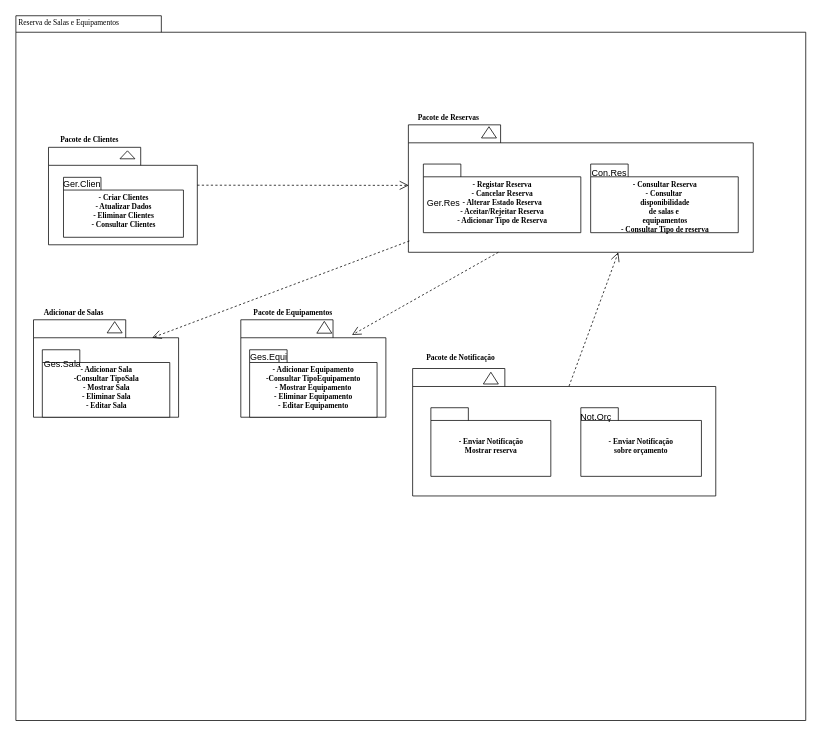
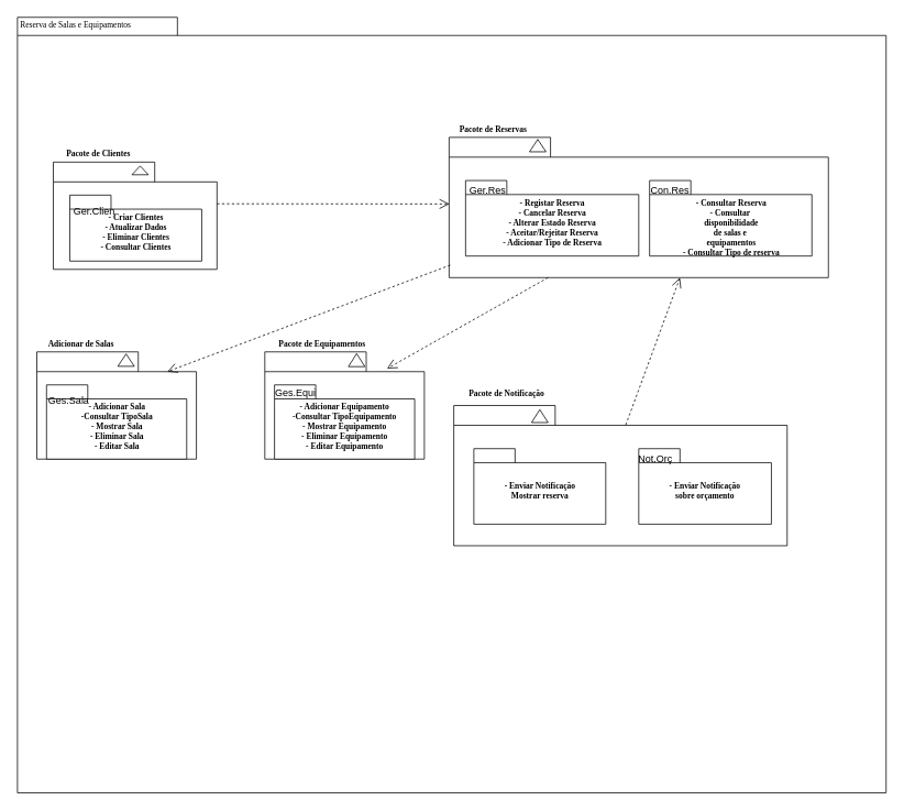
  <mxCell id="0" />
  <mxCell id="1" parent="0" />
  <mxCell id="2" value="" style="shape=folder;fontStyle=1;spacingTop=10;tabWidth=194;tabHeight=22;tabPosition=left;html=1;rounded=0;shadow=0;comic=0;labelBackgroundColor=none;strokeWidth=1;fillColor=none;fontFamily=Verdana;fontSize=10;align=center;" parent="1" vertex="1"><mxGeometry x="20.5" y="20.5" width="1053.5" height="940" as="geometry" /></mxCell>
  <mxCell id="3" value="" style="group" parent="1" vertex="1" connectable="0"><mxGeometry x="64" y="196" width="198.5" height="130" as="geometry" /></mxCell>
  <mxCell id="4" value="" style="shape=folder;fontStyle=1;spacingTop=10;tabWidth=123;tabHeight=24;tabPosition=left;html=1;rounded=0;shadow=0;comic=0;labelBackgroundColor=none;strokeWidth=1;fontFamily=Verdana;fontSize=10;align=center;" parent="3" vertex="1"><mxGeometry width="198.5" height="130" as="geometry" /></mxCell>
  <mxCell id="5" value="" style="triangle;whiteSpace=wrap;html=1;rounded=0;shadow=0;comic=0;labelBackgroundColor=none;strokeWidth=1;fontFamily=Verdana;fontSize=10;align=center;rotation=-90;" parent="3" vertex="1"><mxGeometry x="100" width="10.63" height="20" as="geometry" /></mxCell>
  <mxCell id="6" value="&lt;div&gt;- Criar Clientes&lt;/div&gt;&lt;div&gt;- Atualizar Dados&lt;/div&gt;&lt;div&gt;- Eliminar Clientes&lt;/div&gt;&lt;div&gt;- Consultar Clientes&lt;/div&gt;" style="shape=folder;fontStyle=1;spacingTop=10;tabWidth=50;tabHeight=17;tabPosition=left;html=1;rounded=0;shadow=0;comic=0;labelBackgroundColor=none;strokeWidth=1;fontFamily=Verdana;fontSize=10;align=center;" parent="3" vertex="1"><mxGeometry x="20" y="40" width="160" height="80" as="geometry" /></mxCell>
- <mxCell id="7" value="Ger.Clien" style="text;html=1;align=center;verticalAlign=middle;whiteSpace=wrap;rounded=0;" vertex="1" parent="3"><mxGeometry x="20" y="40" width="50" height="20" as="geometry" /></mxCell>
+ <mxCell id="7" value="Ger.Clien" style="text;html=1;align=center;verticalAlign=middle;whiteSpace=wrap;rounded=0;" vertex="1" parent="3"><mxGeometry x="25" y="50" width="50" height="20" as="geometry" /></mxCell>
  <mxCell id="8" value="" style="group" parent="1" vertex="1" connectable="0"><mxGeometry x="544" y="166" width="460" height="170" as="geometry" /></mxCell>
  <mxCell id="9" value="" style="shape=folder;fontStyle=1;spacingTop=10;tabWidth=123;tabHeight=24;tabPosition=left;html=1;rounded=0;shadow=0;comic=0;labelBackgroundColor=none;strokeWidth=1;fontFamily=Verdana;fontSize=10;align=center;" parent="8" vertex="1"><mxGeometry width="460.0" height="170.0" as="geometry" /></mxCell>
  <mxCell id="10" value="- Registar Reserva&lt;div&gt;- Cancelar Reserva&lt;/div&gt;&lt;div&gt;- Alterar Estado Reserva&lt;/div&gt;&lt;div&gt;- Aceitar/Rejeitar Reserva&lt;/div&gt;&lt;div&gt;- Adicionar Tipo de Reserva&lt;/div&gt;" style="shape=folder;fontStyle=1;spacingTop=10;tabWidth=50;tabHeight=17;tabPosition=left;html=1;rounded=0;shadow=0;comic=0;labelBackgroundColor=none;strokeWidth=1;fontFamily=Verdana;fontSize=10;align=center;" parent="8" vertex="1"><mxGeometry x="20" y="52.31" width="210" height="91.54" as="geometry" /></mxCell>
  <mxCell id="11" value="&lt;div&gt;&lt;br&gt;&lt;/div&gt;&lt;div&gt;- Consultar Reserva&lt;/div&gt;- Consultar&amp;nbsp;&lt;div&gt;disponibilidade&lt;/div&gt;&lt;div&gt;de salas e&amp;nbsp;&lt;/div&gt;&lt;div&gt;equipamentos&lt;/div&gt;&lt;div&gt;- Consultar Tipo de reserva&lt;/div&gt;" style="shape=folder;fontStyle=1;spacingTop=10;tabWidth=50;tabHeight=17;tabPosition=left;html=1;rounded=0;shadow=0;comic=0;labelBackgroundColor=none;strokeWidth=1;fontFamily=Verdana;fontSize=10;align=center;" parent="8" vertex="1"><mxGeometry x="243.14" y="52.31" width="196.86" height="91.54" as="geometry" /></mxCell>
- <mxCell id="12" value="Ger.Res" style="text;html=1;align=center;verticalAlign=middle;whiteSpace=wrap;rounded=0;" vertex="1" parent="8"><mxGeometry x="23.82" y="92.31" width="46.18" height="26.15" as="geometry" /></mxCell>
+ <mxCell id="12" value="Ger.Res" style="text;html=1;align=center;verticalAlign=middle;whiteSpace=wrap;rounded=0;" vertex="1" parent="8"><mxGeometry x="23.82" y="52.31" width="46.18" height="26.15" as="geometry" /></mxCell>
  <mxCell id="13" value="Con.Res" style="text;html=1;align=center;verticalAlign=middle;whiteSpace=wrap;rounded=0;" vertex="1" parent="8"><mxGeometry x="235.75" y="52.31" width="64.25" height="26.15" as="geometry" /></mxCell>
  <mxCell id="14" value="" style="triangle;whiteSpace=wrap;html=1;rounded=0;shadow=0;comic=0;labelBackgroundColor=none;strokeWidth=1;fontFamily=Verdana;fontSize=10;align=center;rotation=-90;" vertex="1" parent="8"><mxGeometry x="100" width="15" height="20" as="geometry" /></mxCell>
  <mxCell id="15" value="" style="shape=folder;fontStyle=1;spacingTop=10;tabWidth=123;tabHeight=24;tabPosition=left;html=1;rounded=0;shadow=0;comic=0;labelBackgroundColor=none;strokeWidth=1;fontFamily=Verdana;fontSize=10;align=center;" parent="1" vertex="1"><mxGeometry x="44" y="426" width="193.5" height="130" as="geometry" /></mxCell>
  <mxCell id="16" value="- Adicionar Sala&lt;div&gt;-Consultar TipoSala&lt;br&gt;&lt;div&gt;- Mostrar Sala&lt;/div&gt;&lt;div&gt;- Eliminar Sala&lt;/div&gt;&lt;div&gt;- Editar Sala&lt;/div&gt;&lt;/div&gt;" style="shape=folder;fontStyle=1;spacingTop=10;tabWidth=50;tabHeight=17;tabPosition=left;html=1;rounded=0;shadow=0;comic=0;labelBackgroundColor=none;strokeWidth=1;fontFamily=Verdana;fontSize=10;align=center;" parent="1" vertex="1"><mxGeometry x="55.75" y="466" width="170" height="90" as="geometry" /></mxCell>
  <mxCell id="17" style="edgeStyle=none;rounded=0;html=1;dashed=1;labelBackgroundColor=none;startFill=0;endArrow=open;endFill=0;endSize=10;fontFamily=Verdana;fontSize=10;entryX=0.001;entryY=0.475;entryDx=0;entryDy=0;entryPerimeter=0;exitX=0;exitY=0;exitDx=198.5;exitDy=50.5;exitPerimeter=0;" parent="1" source="4" target="9" edge="1"><mxGeometry relative="1" as="geometry"><mxPoint x="544" y="240" as="sourcePoint" /><mxPoint x="262.5" y="239.619" as="targetPoint" /></mxGeometry></mxCell>
  <mxCell id="18" value="Reserva de Salas e Equipamentos" style="text;html=1;align=left;verticalAlign=top;spacingTop=-4;fontSize=10;fontFamily=Verdana" parent="1" vertex="1"><mxGeometry x="21.5" y="20.5" width="130" height="20" as="geometry" /></mxCell>
  <mxCell id="19" value="Ges.Sala" style="text;html=1;align=center;verticalAlign=middle;whiteSpace=wrap;rounded=0;" vertex="1" parent="1"><mxGeometry x="58" y="476" width="50" height="20" as="geometry" /></mxCell>
  <mxCell id="20" value="&lt;span style=&quot;font-family: Verdana; font-size: 10px; font-weight: 700; text-wrap: nowrap;&quot;&gt;Pacote de Reservas&amp;nbsp; &amp;nbsp; &amp;nbsp; &amp;nbsp; &amp;nbsp;&lt;/span&gt;" style="text;html=1;align=center;verticalAlign=middle;whiteSpace=wrap;rounded=0;" vertex="1" parent="1"><mxGeometry x="554" y="136" width="110" height="39.23" as="geometry" /></mxCell>
  <mxCell id="21" value="&lt;span style=&quot;font-family: Verdana; font-size: 10px; font-weight: 700; text-wrap: nowrap;&quot;&gt;Pacote de Clientes&amp;nbsp; &amp;nbsp; &amp;nbsp; &amp;nbsp;&amp;nbsp;&lt;/span&gt;" style="text;html=1;align=center;verticalAlign=middle;whiteSpace=wrap;rounded=0;" vertex="1" parent="1"><mxGeometry x="74" y="166" width="110" height="39.23" as="geometry" /></mxCell>
  <mxCell id="22" value="&lt;span style=&quot;font-family: Verdana; font-size: 10px; font-weight: 700; text-wrap: nowrap;&quot;&gt;Adicionar de Salas&amp;nbsp; &amp;nbsp; &amp;nbsp; &amp;nbsp;&amp;nbsp;&lt;/span&gt;" style="text;html=1;align=center;verticalAlign=middle;whiteSpace=wrap;rounded=0;" vertex="1" parent="1"><mxGeometry x="53" y="396" width="110" height="39.23" as="geometry" /></mxCell>
  <mxCell id="23" value="" style="triangle;whiteSpace=wrap;html=1;rounded=0;shadow=0;comic=0;labelBackgroundColor=none;strokeWidth=1;fontFamily=Verdana;fontSize=10;align=center;rotation=-90;" vertex="1" parent="1"><mxGeometry x="144.75" y="426" width="15" height="20" as="geometry" /></mxCell>
  <mxCell id="24" value="" style="group" vertex="1" connectable="0" parent="1"><mxGeometry x="514" y="491" width="440" height="170" as="geometry" /></mxCell>
  <mxCell id="25" value="" style="shape=folder;fontStyle=1;spacingTop=10;tabWidth=123;tabHeight=24;tabPosition=left;html=1;rounded=0;shadow=0;comic=0;labelBackgroundColor=none;strokeWidth=1;fontFamily=Verdana;fontSize=10;align=center;" vertex="1" parent="24"><mxGeometry x="35.676" width="404.324" height="170" as="geometry" /></mxCell>
  <mxCell id="26" value="- Enviar Notificação&lt;div&gt;Mostrar reserva&lt;/div&gt;" style="shape=folder;fontStyle=1;spacingTop=10;tabWidth=50;tabHeight=17;tabPosition=left;html=1;rounded=0;shadow=0;comic=0;labelBackgroundColor=none;strokeWidth=1;fontFamily=Verdana;fontSize=10;align=center;" vertex="1" parent="24"><mxGeometry x="60" y="52.31" width="160" height="91.54" as="geometry" /></mxCell>
  <mxCell id="27" value="- Enviar Notificação&lt;div&gt;sobre orçamento&lt;/div&gt;" style="shape=folder;fontStyle=1;spacingTop=10;tabWidth=50;tabHeight=17;tabPosition=left;html=1;rounded=0;shadow=0;comic=0;labelBackgroundColor=none;strokeWidth=1;fontFamily=Verdana;fontSize=10;align=center;" vertex="1" parent="24"><mxGeometry x="260" y="52.31" width="160.87" height="91.54" as="geometry" /></mxCell>
  <mxCell id="28" value="Not.Orç" style="text;html=1;align=center;verticalAlign=middle;whiteSpace=wrap;rounded=0;" vertex="1" parent="24"><mxGeometry x="249.999" y="52.31" width="61.457" height="26.15" as="geometry" /></mxCell>
  <mxCell id="29" value="" style="triangle;whiteSpace=wrap;html=1;rounded=0;shadow=0;comic=0;labelBackgroundColor=none;strokeWidth=1;fontFamily=Verdana;fontSize=10;align=center;rotation=-90;" vertex="1" parent="24"><mxGeometry x="132.15" y="2.84" width="15.69" height="20" as="geometry" /></mxCell>
  <mxCell id="30" value="&lt;span style=&quot;font-family: Verdana; font-size: 10px; font-weight: 700; text-wrap: nowrap;&quot;&gt;Pacote de Notificação&amp;nbsp; &amp;nbsp; &amp;nbsp; &amp;nbsp;&amp;nbsp;&lt;/span&gt;" style="text;html=1;align=center;verticalAlign=middle;whiteSpace=wrap;rounded=0;" vertex="1" parent="1"><mxGeometry x="574" y="456.39" width="100" height="39.23" as="geometry" /></mxCell>
  <mxCell id="31" value="" style="shape=folder;fontStyle=1;spacingTop=10;tabWidth=123;tabHeight=24;tabPosition=left;html=1;rounded=0;shadow=0;comic=0;labelBackgroundColor=none;strokeWidth=1;fontFamily=Verdana;fontSize=10;align=center;" vertex="1" parent="1"><mxGeometry x="320.5" y="426" width="193.5" height="130" as="geometry" /></mxCell>
  <mxCell id="32" value="- Adicionar Equipamento&lt;div&gt;-Consultar TipoEquipamento&lt;br&gt;&lt;div&gt;- Mostrar Equipamento&lt;/div&gt;&lt;div&gt;- Eliminar Equipamento&lt;/div&gt;&lt;div&gt;- Editar Equipamento&lt;/div&gt;&lt;/div&gt;" style="shape=folder;fontStyle=1;spacingTop=10;tabWidth=50;tabHeight=17;tabPosition=left;html=1;rounded=0;shadow=0;comic=0;labelBackgroundColor=none;strokeWidth=1;fontFamily=Verdana;fontSize=10;align=center;" vertex="1" parent="1"><mxGeometry x="332.25" y="466" width="170" height="90" as="geometry" /></mxCell>
  <mxCell id="33" value="&lt;span style=&quot;font-family: Verdana; font-size: 10px; font-weight: 700; text-wrap: nowrap;&quot;&gt;Pacote de Equipamentos&amp;nbsp; &amp;nbsp; &amp;nbsp; &amp;nbsp;&lt;/span&gt;" style="text;html=1;align=center;verticalAlign=middle;whiteSpace=wrap;rounded=0;" vertex="1" parent="1"><mxGeometry x="344" y="396" width="110" height="39.23" as="geometry" /></mxCell>
  <mxCell id="34" value="" style="triangle;whiteSpace=wrap;html=1;rounded=0;shadow=0;comic=0;labelBackgroundColor=none;strokeWidth=1;fontFamily=Verdana;fontSize=10;align=center;rotation=-90;" vertex="1" parent="1"><mxGeometry x="424" y="426" width="15.75" height="20" as="geometry" /></mxCell>
  <mxCell id="35" value="Ges.Equi" style="text;html=1;align=center;verticalAlign=middle;whiteSpace=wrap;rounded=0;" vertex="1" parent="1"><mxGeometry x="332.25" y="461" width="51.75" height="30" as="geometry" /></mxCell>
  <mxCell id="36" style="edgeStyle=none;rounded=0;html=1;dashed=1;labelBackgroundColor=none;startFill=0;endArrow=open;endFill=0;endSize=10;fontFamily=Verdana;fontSize=10;exitX=0.003;exitY=0.911;exitDx=0;exitDy=0;exitPerimeter=0;entryX=0;entryY=0;entryDx=158.25;entryDy=24;entryPerimeter=0;" edge="1" parent="1" source="9" target="15"><mxGeometry relative="1" as="geometry"><mxPoint x="554" y="336.38" as="sourcePoint" /><mxPoint x="544" y="306" as="targetPoint" /></mxGeometry></mxCell>
  <mxCell id="37" style="edgeStyle=none;rounded=0;html=1;dashed=1;labelBackgroundColor=none;startFill=0;endArrow=open;endFill=0;endSize=10;fontFamily=Verdana;fontSize=10;exitX=0.927;exitY=0.208;exitDx=0;exitDy=0;exitPerimeter=0;entryX=0.283;entryY=1.005;entryDx=0;entryDy=0;entryPerimeter=0;strokeColor=none;" edge="1" parent="1" source="31" target="9"><mxGeometry relative="1" as="geometry"><mxPoint x="554" y="356.38" as="sourcePoint" /><mxPoint x="272.5" y="355.999" as="targetPoint" /></mxGeometry></mxCell>
  <mxCell id="38" style="edgeStyle=none;rounded=0;html=1;dashed=1;labelBackgroundColor=none;startFill=0;endArrow=open;endFill=0;endSize=10;fontFamily=Verdana;fontSize=10;entryX=0.766;entryY=0.156;entryDx=0;entryDy=0;entryPerimeter=0;" edge="1" parent="1" target="31"><mxGeometry relative="1" as="geometry"><mxPoint x="664" y="336" as="sourcePoint" /><mxPoint x="212" y="460" as="targetPoint" /></mxGeometry></mxCell>
  <mxCell id="39" style="edgeStyle=none;rounded=0;html=1;dashed=1;labelBackgroundColor=none;startFill=0;endArrow=open;endFill=0;endSize=10;fontFamily=Verdana;fontSize=10;exitX=0.516;exitY=0.138;exitDx=0;exitDy=0;exitPerimeter=0;" edge="1" parent="1" source="25"><mxGeometry relative="1" as="geometry"><mxPoint x="734" y="416" as="sourcePoint" /><mxPoint x="824" y="336" as="targetPoint" /></mxGeometry></mxCell>
